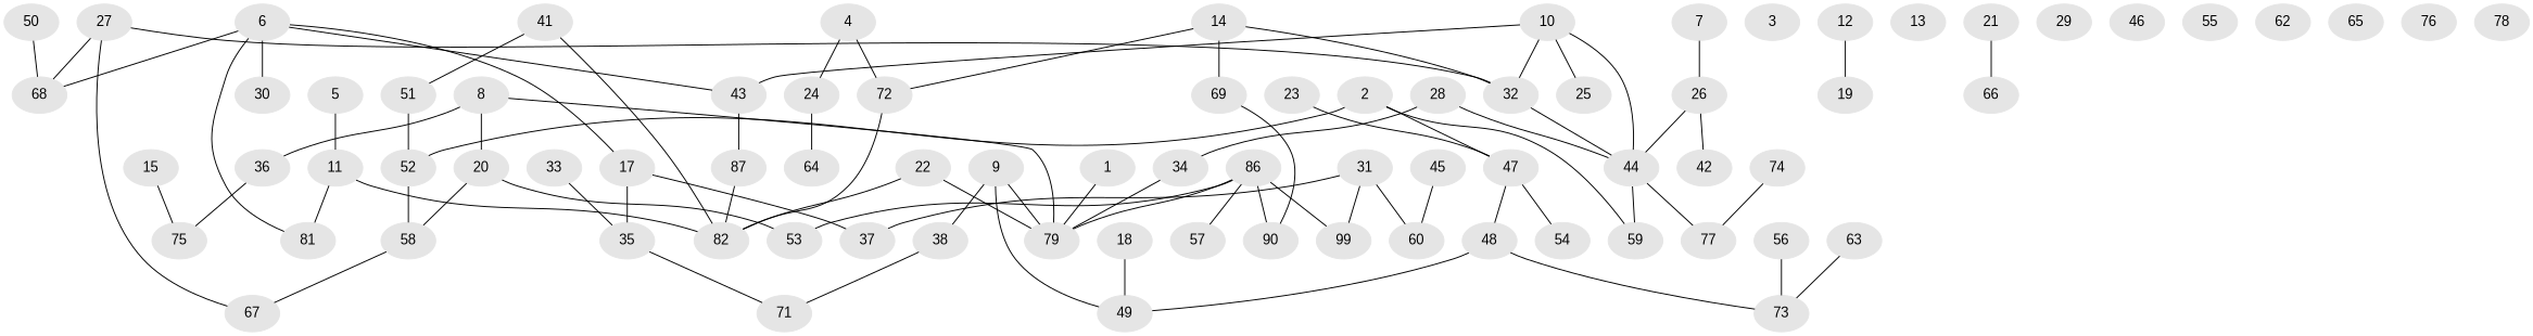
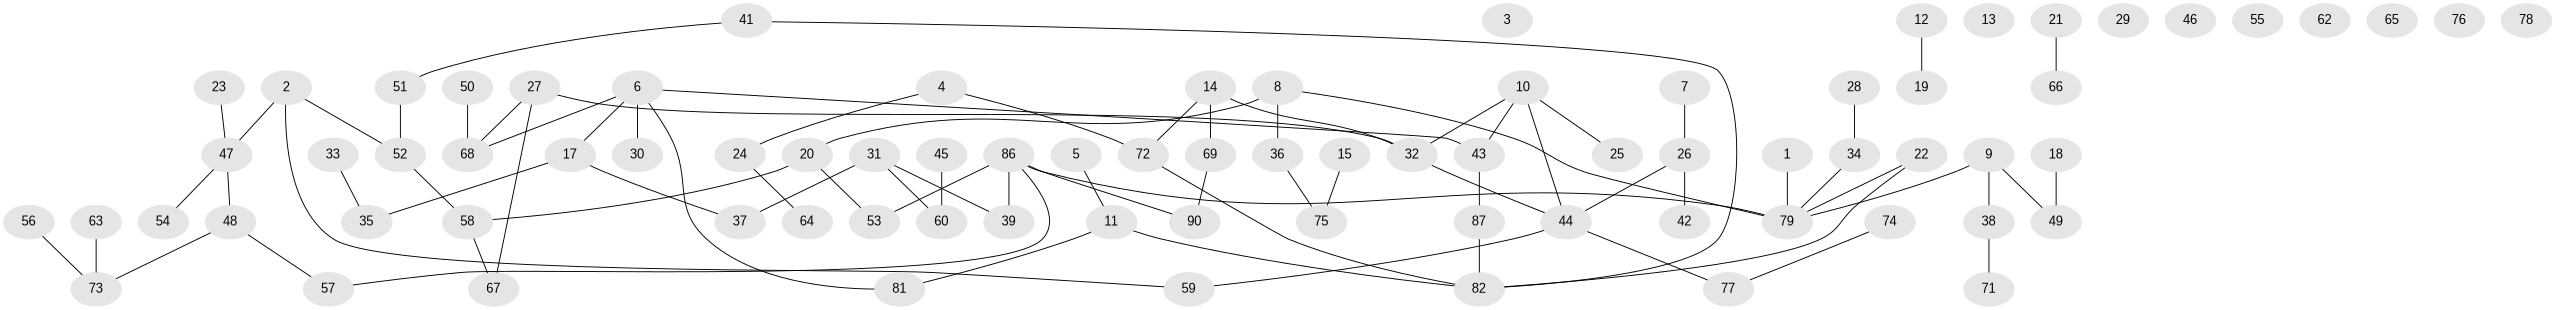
  graph {
    fontname="Liberation Sans"
    node [color=gray90 fontname="Liberation Sans" style=filled]
    edge [fontname="Liberation Sans"]
    1
    79
    2
    47
    52
    59
    48
    54
    58
    3
    4
    24
    72
    64
    82
    5
    11
    81
    27
    68
    32
    67
    6
    17
    30
    43
    35
    37
    n29 [label=87]
    7
    26
    44
    42
    8
    20
    36
    53
    75
    9
    38
    49
    71
    10
    25
    77
    45
    60
    12
    19
    13
    14
    69
    n53 [label=90]
    15
    n55 [label=86]
-   39 [label=99]
+   39
    57
    18
    21
    66
    22
    23
    28
    34
    29
    31
    33
    41
    51
    46
    73
    50
    55
    56
    62
    63
    65
    74
    76
    78
    1 -- 79
    2 -- 47
    2 -- 52
    2 -- 59
    47 -- 48
    47 -- 54
    52 -- 58
-   48 -- 49
+   48 -- 57
    48 -- 73
    58 -- 67
    4 -- 24
    4 -- 72
    24 -- 64
    72 -- 82
    5 -- 11
    11 -- 82
    11 -- 81
    27 -- 68
    27 -- 32
    27 -- 67
    32 -- 44
    6 -- 81
    6 -- 68
    6 -- 17
    6 -- 30
    6 -- 43
    17 -- 35
    17 -- 37
    43 -- n29
-   35 -- 71
    n29 -- 82
    7 -- 26
    26 -- 44
    26 -- 42
    44 -- 59
    44 -- 77
    8 -- 79
    8 -- 20
    8 -- 36
    20 -- 58
    20 -- 53
    36 -- 75
    9 -- 79
    9 -- 38
    9 -- 49
    38 -- 71
    10 -- 32
    10 -- 43
    10 -- 44
    10 -- 25
    45 -- 60
    12 -- 19
    14 -- 72
    14 -- 32
    14 -- 69
    69 -- n53
    15 -- 75
    n55 -- 79
    n55 -- 53
    n55 -- n53
    n55 -- 39
    n55 -- 57
    18 -- 49
    21 -- 66
    22 -- 79
    22 -- 82
    23 -- 47
-   28 -- 44
    28 -- 34
    34 -- 79
    31 -- 37
    31 -- 60
    31 -- 39
    33 -- 35
    41 -- 82
    41 -- 51
    51 -- 52
    50 -- 68
    56 -- 73
    63 -- 73
    74 -- 77
  }
